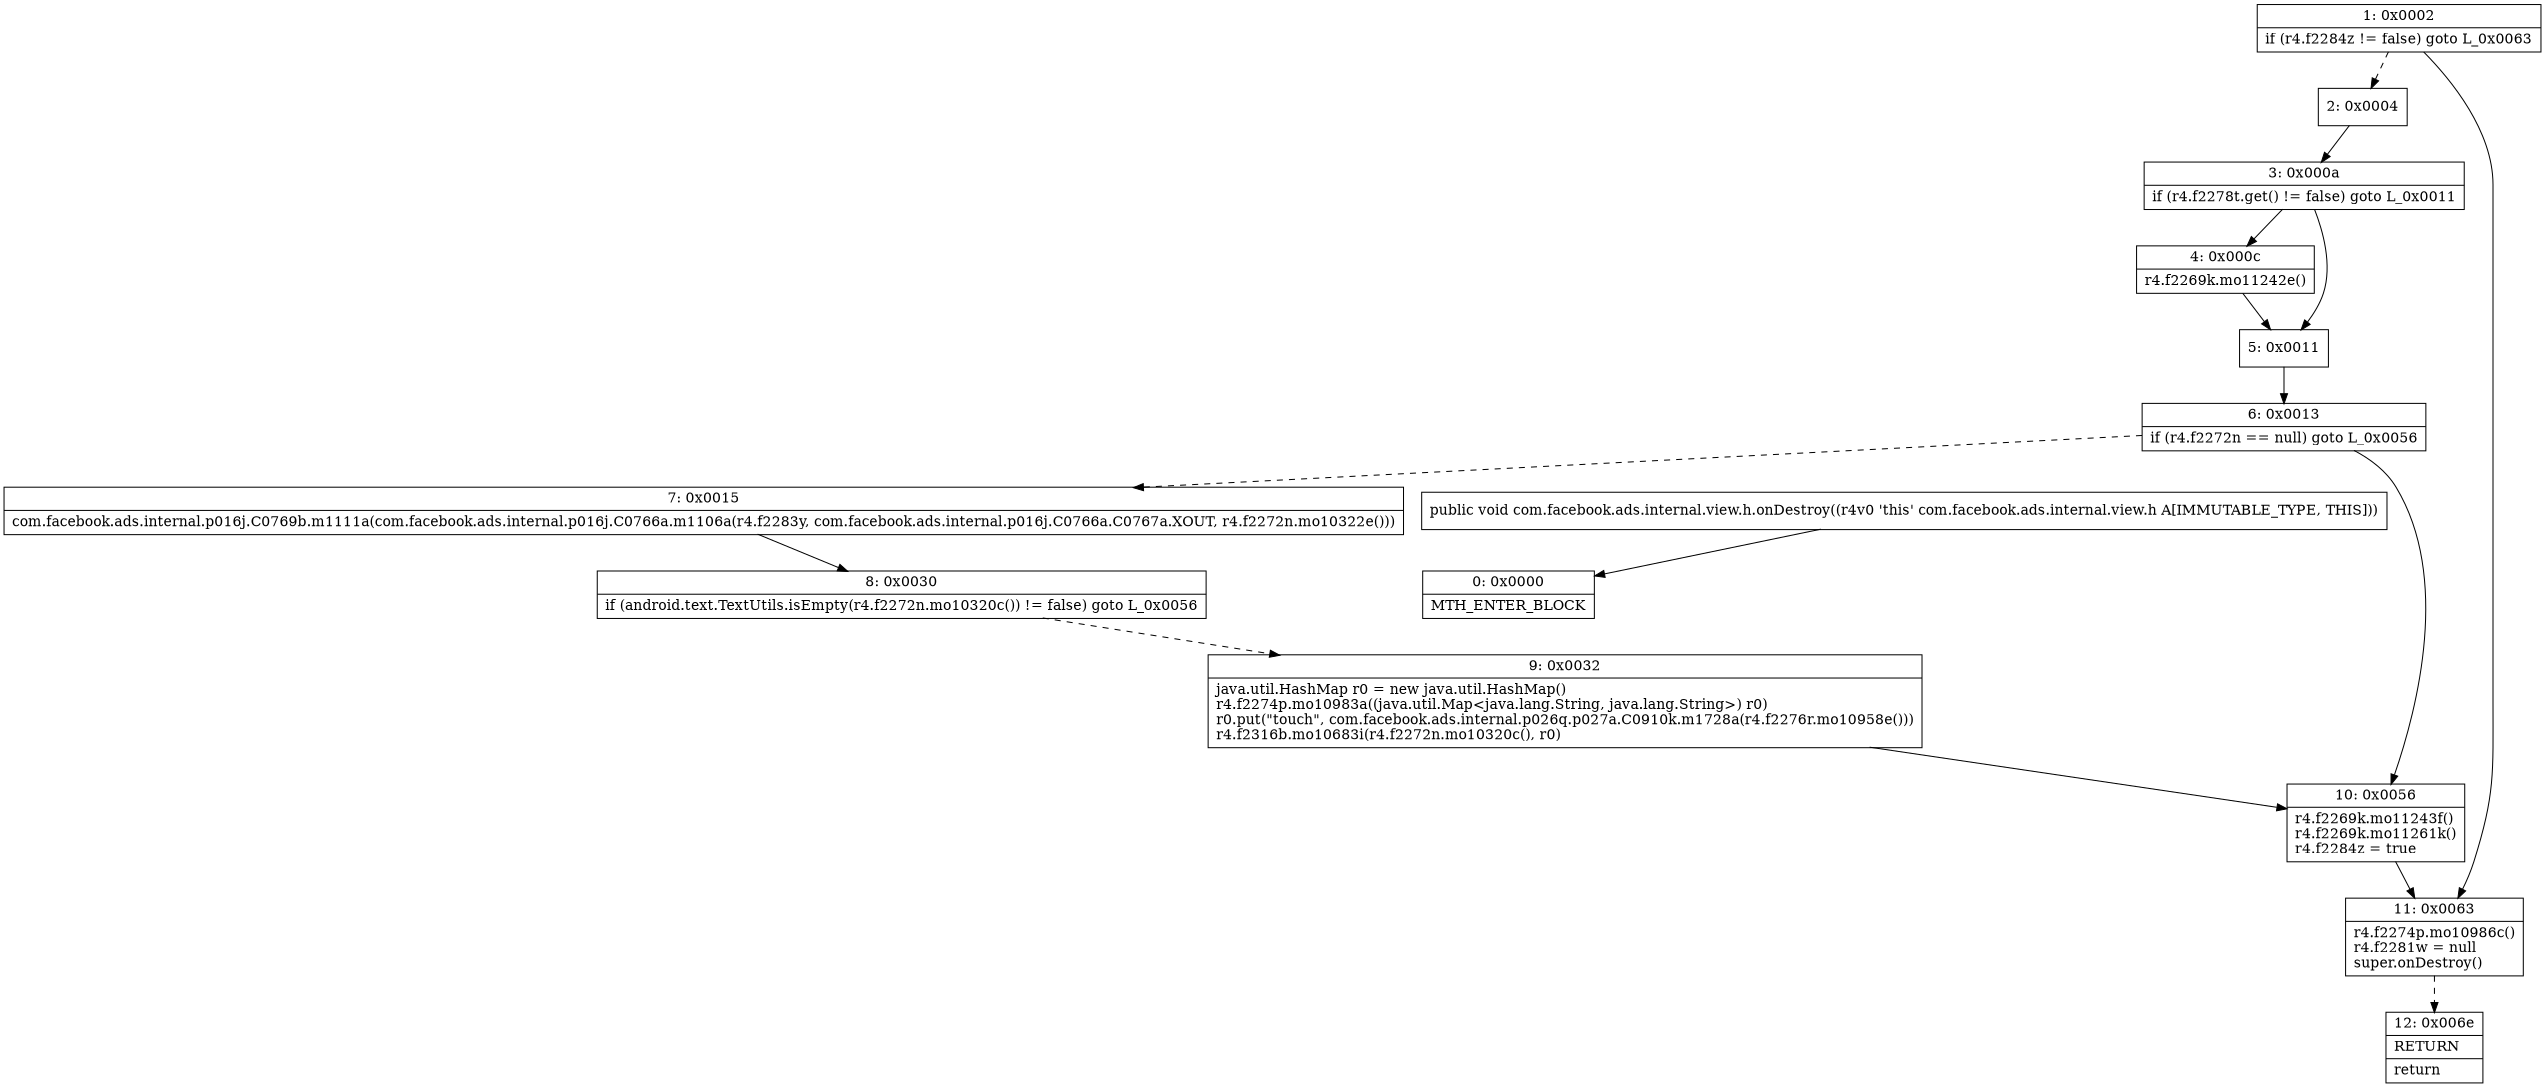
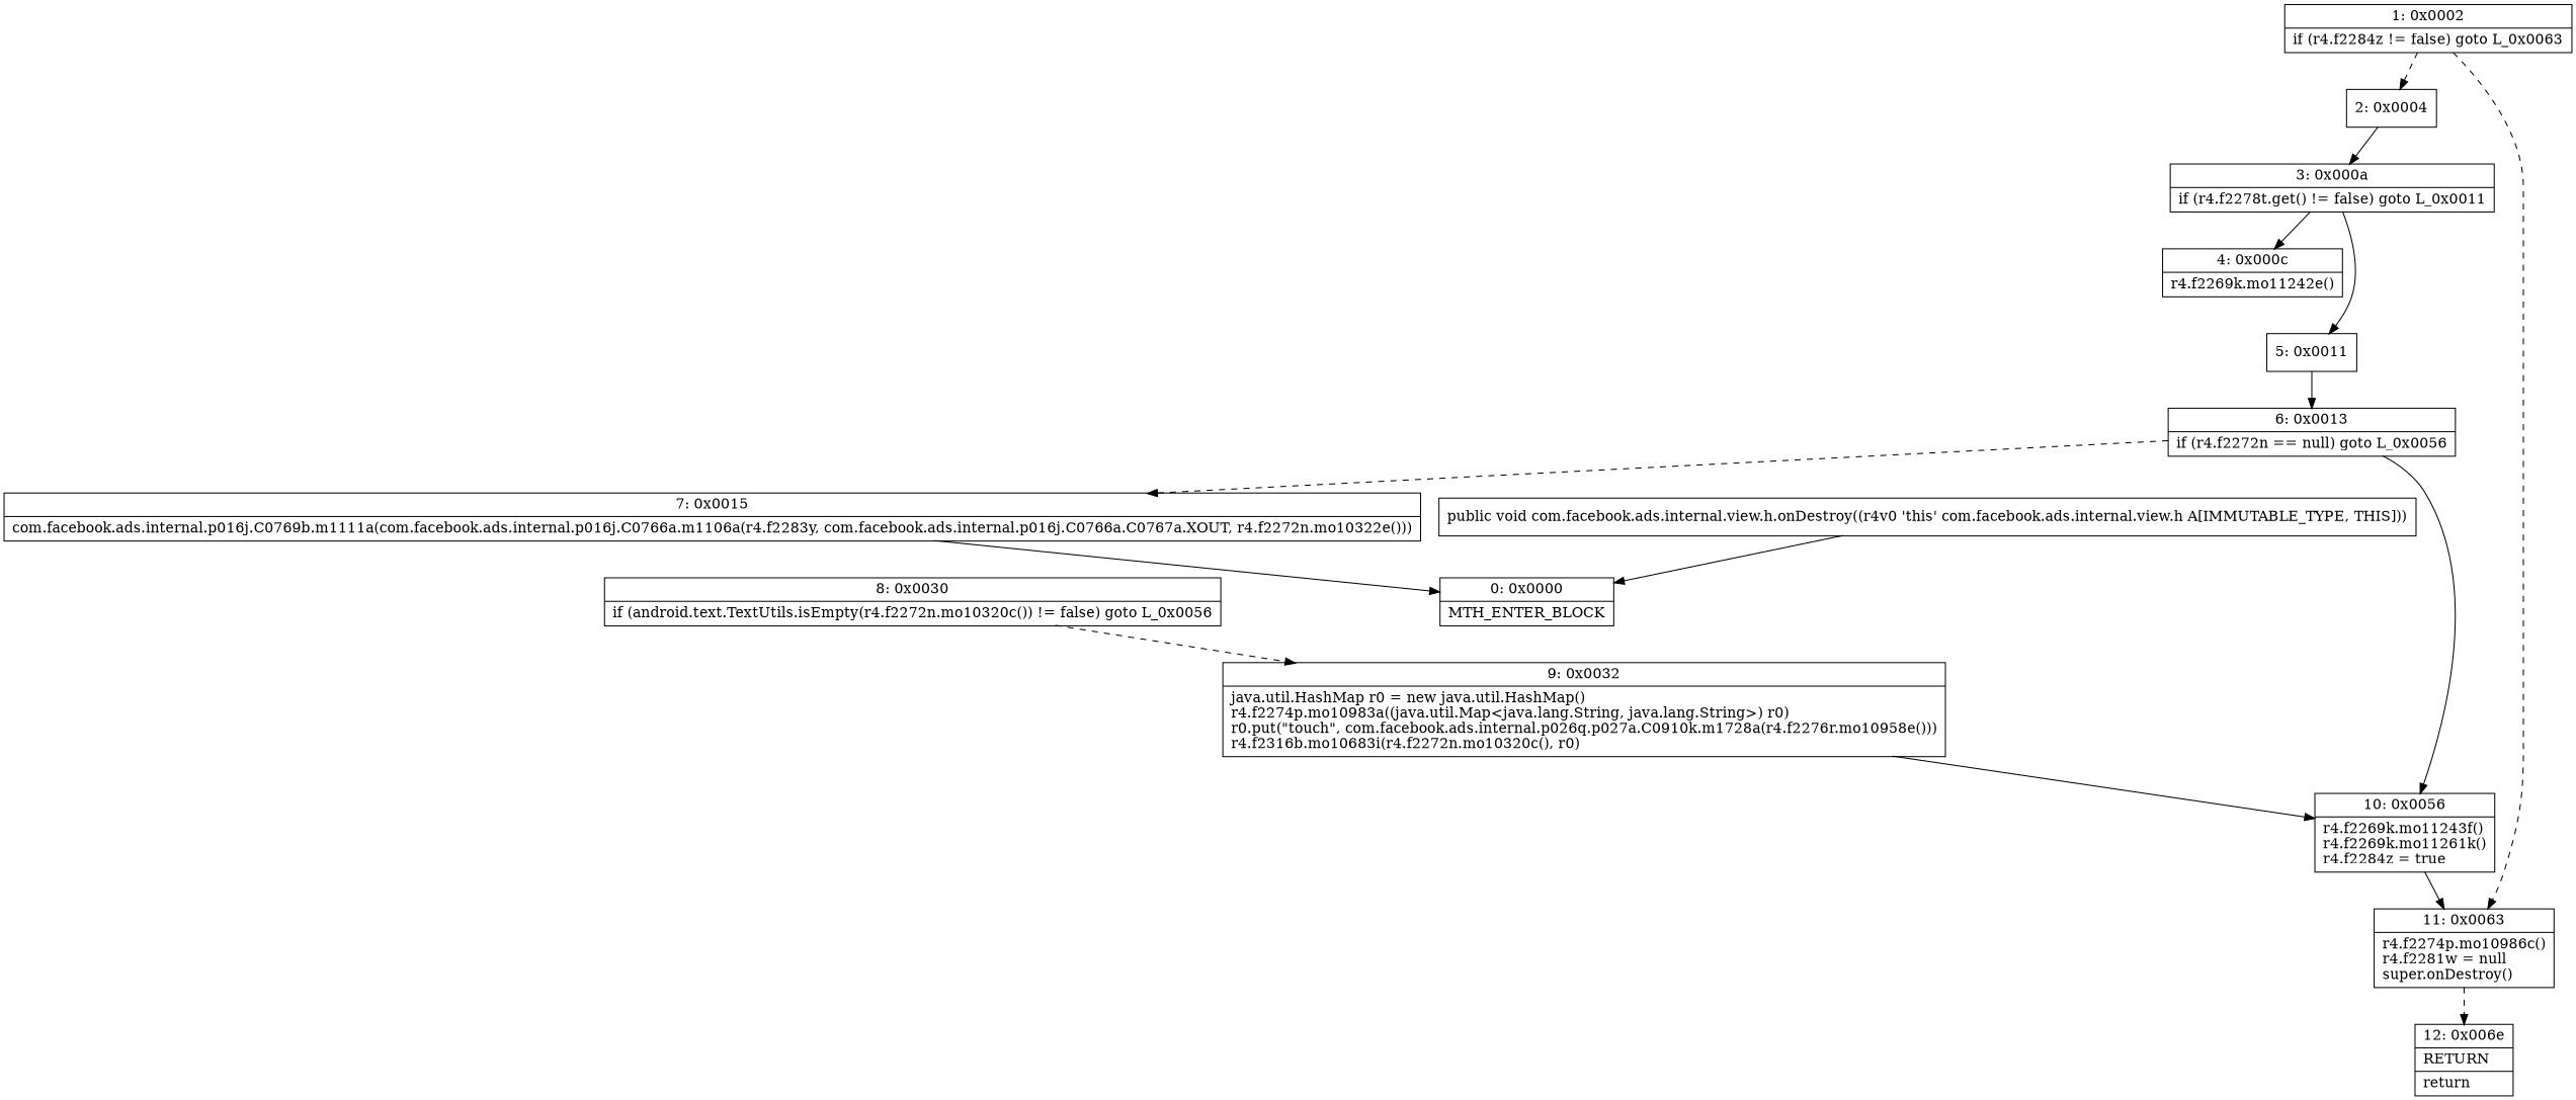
  digraph {
    node [shape=record]
    n1 [label="{0\:\ 0x0000|MTH_ENTER_BLOCK\l}"]
    n2 [label="{1\:\ 0x0002|if (r4.f2284z != false) goto L_0x0063\l}"]
    n3 [label="{2\:\ 0x0004}"]
    n4 [label="{11\:\ 0x0063|r4.f2274p.mo10986c()\lr4.f2281w = null\lsuper.onDestroy()\l}"]
    n5 [label="{3\:\ 0x000a|if (r4.f2278t.get() != false) goto L_0x0011\l}"]
    n6 [label="{12\:\ 0x006e|RETURN\l|return\l}"]
    n7 [label="{4\:\ 0x000c|r4.f2269k.mo11242e()\l}"]
    n8 [label="{5\:\ 0x0011}"]
    n9 [label="{6\:\ 0x0013|if (r4.f2272n == null) goto L_0x0056\l}"]
    n10 [label="{7\:\ 0x0015|com.facebook.ads.internal.p016j.C0769b.m1111a(com.facebook.ads.internal.p016j.C0766a.m1106a(r4.f2283y, com.facebook.ads.internal.p016j.C0766a.C0767a.XOUT, r4.f2272n.mo10322e()))\l}"]
    n11 [label="{10\:\ 0x0056|r4.f2269k.mo11243f()\lr4.f2269k.mo11261k()\lr4.f2284z = true\l}"]
    n12 [label="{8\:\ 0x0030|if (android.text.TextUtils.isEmpty(r4.f2272n.mo10320c()) != false) goto L_0x0056\l}"]
    n13 [label="{9\:\ 0x0032|java.util.HashMap r0 = new java.util.HashMap()\lr4.f2274p.mo10983a((java.util.Map\<java.lang.String, java.lang.String\>) r0)\lr0.put(\"touch\", com.facebook.ads.internal.p026q.p027a.C0910k.m1728a(r4.f2276r.mo10958e()))\lr4.f2316b.mo10683i(r4.f2272n.mo10320c(), r0)\l}"]
    n14 [label="{public void com.facebook.ads.internal.view.h.onDestroy((r4v0 'this' com.facebook.ads.internal.view.h A[IMMUTABLE_TYPE, THIS])) }"]
    n2 -> n3 [style=dashed]
-   n2 -> n4
+   n2 -> n4 [style=dashed]
    n3 -> n5
    n4 -> n6 [style=dashed]
    n5 -> n7 [style=solid]
    n5 -> n8
-   n7 -> n8
    n8 -> n9
    n9 -> n10 [style=dashed]
    n9 -> n11
-   n10 -> n12
+   n10 -> n1
    n11 -> n4
    n12 -> n13 [style=dashed]
    n13 -> n11
    n14 -> n1
  }
